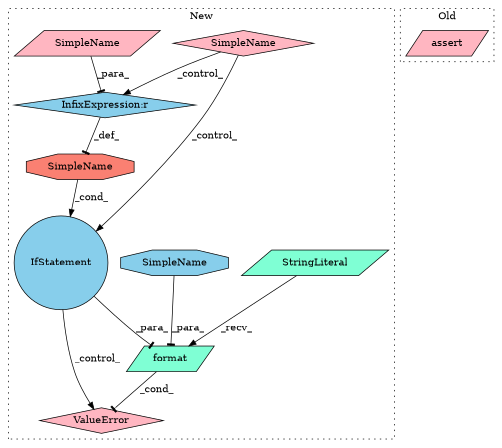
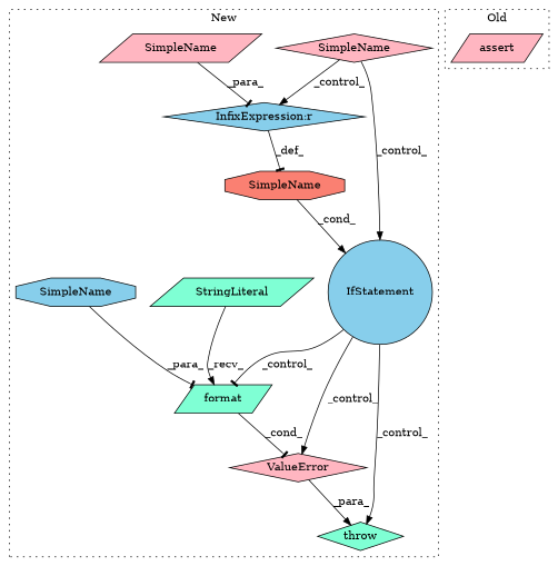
  digraph {
    node [a=42 fillcolor=lightpink shape=parallelogram style=filled]
    edge [arrowhead=normal]
    n1 [a=32 fillcolor=aquamarine l="7,1" label=format s="46370,46393"]
    n2 [a=45 fillcolor=aquamarine l=50 label=StringLiteral s=46319]
    n3 [a=25 fillcolor=skyblue l="4,2" label=IfStatement s="46268,46292" shape=circle]
    n4 [fillcolor=salmon label=SimpleName shape=octagon]
+   n5 [a=53 fillcolor=aquamarine l=6 label=throw s=46302 shape=diamond]
    n6 [a=32 l="11,1" label=ValueError s="46308,46394" shape=diamond]
    n7 [a=27 fillcolor=skyblue l=3 label="InfixExpression:r" s=46288 shape=diamond]
    n8 [label=SimpleName shape=diamond]
    n9 [fillcolor=skyblue l=16 label=SimpleName s=46377 shape=octagon]
    n10 [l=16 label=SimpleName s=46272]
    n11 [a=6 l=7 label=assert s=45518]
    subgraph cluster_1 {
      label=New
      style=dotted
      n1
      n2
      n3
      n4
+     n5
      n6
      n7
      n8
      n9
      n10
    }
    subgraph cluster_2 {
      label=Old
      style=dotted
      n11
    }
    n1 -> n6 [arrowhead=tee label=_cond_]
    n2 -> n1 [label=_recv_]
-   n3 -> n1 [arrowhead=tee label=_para_]
+   n3 -> n1 [arrowhead=tee label=_control_]
+   n3 -> n5 [label=_control_]
    n3 -> n6 [label=_control_]
    n4 -> n3 [label=_cond_]
+   n6 -> n5 [label=_para_]
    n7 -> n4 [arrowhead=tee label=_def_]
    n8 -> n3 [label=_control_]
    n8 -> n7 [label=_control_]
    n9 -> n1 [arrowhead=tee label=_para_]
    n10 -> n7 [arrowhead=tee label=_para_]
  }
